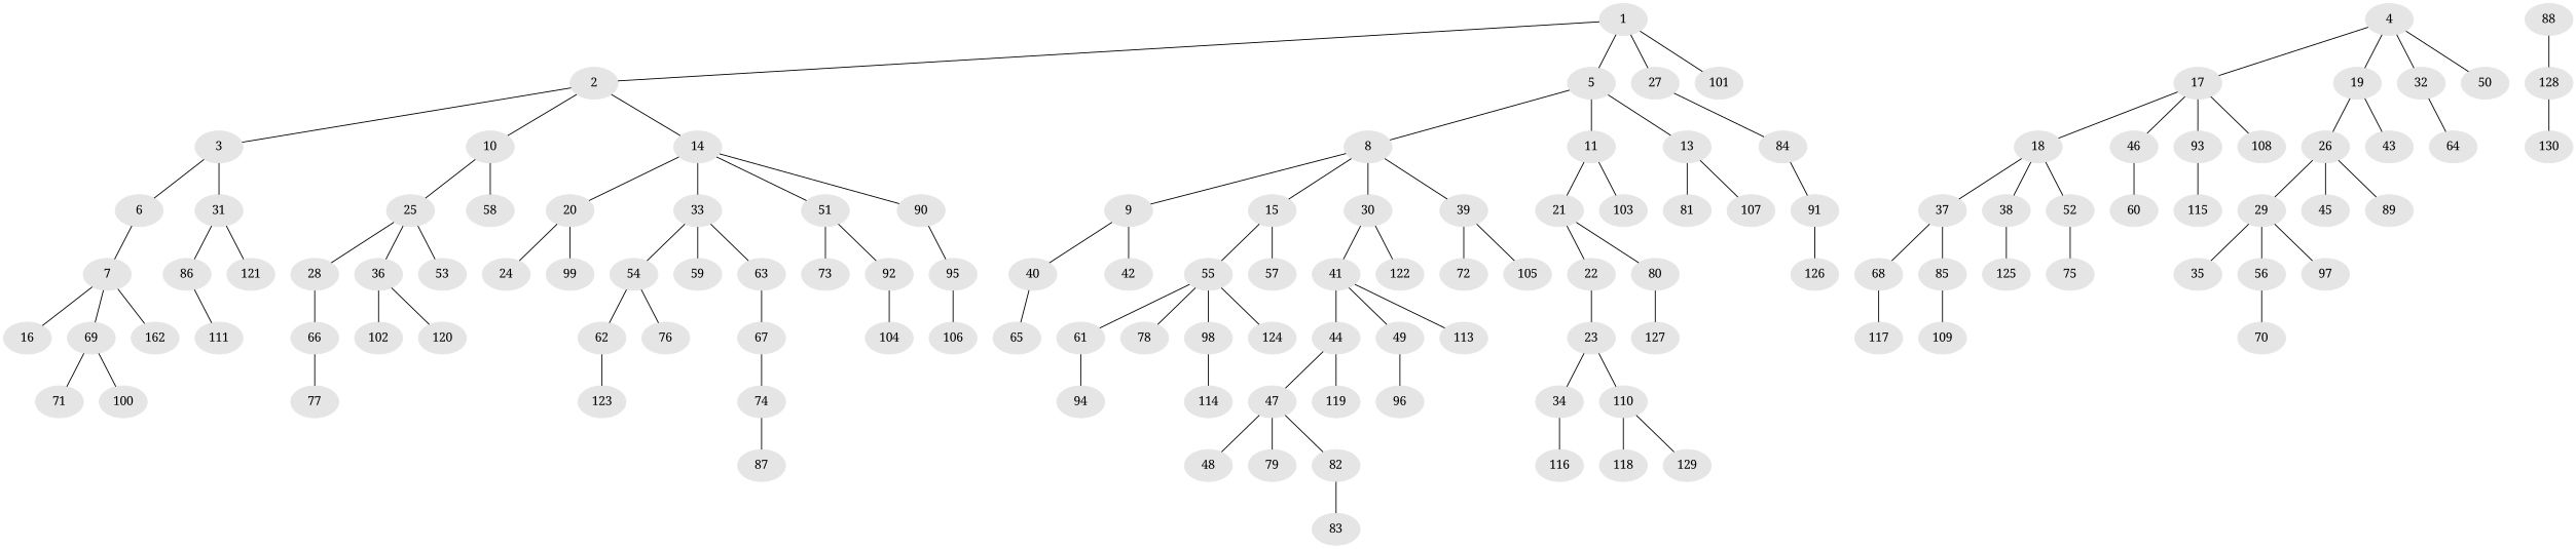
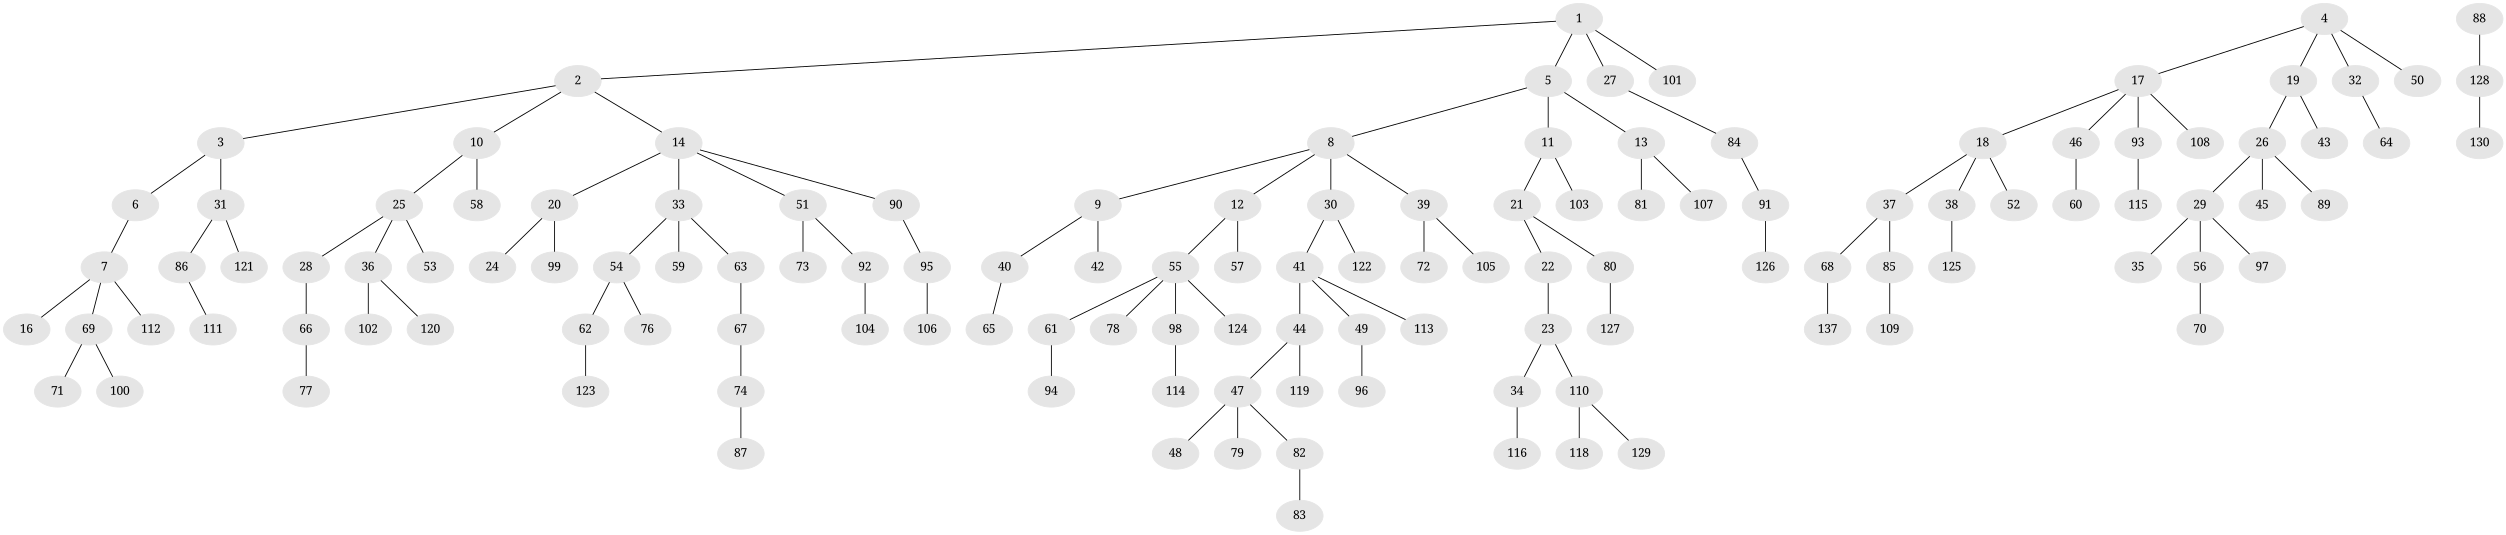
  graph {
    fontname="Noto Serif"
    node [color=gray90 fontname="Noto Serif" style=filled]
    edge [fontname="Noto Serif"]
    1
    2
    5
    27
    101
    3
    10
    14
    4
    17
    19
    32
    50
    8
    11
    13
    84
    6
    31
    25
    58
    20
    33
    51
    90
    7
    86
    121
    18
    46
    93
    108
    26
    43
    64
    9
-   12 [label=15]
+   12
    30
    39
    21
    103
    81
    107
    16
    69
-   112 [label=162]
+   112
    71
    100
    40
    42
    55
    57
    41
    122
    72
    105
    65
    28
    36
    53
    22
    80
    61
    78
    98
    124
    24
    99
    54
    59
    63
    73
    92
    95
    88
    128
    37
    38
    52
    60
    115
    68
    85
    125
-   75
    29
    45
    89
    23
    127
    34
    110
    116
    118
    129
    66
    102
    120
    35
    56
    97
    91
    77
    70
    44
    49
    113
    111
    62
    76
    67
-   117
+   117 [label=137]
    109
    47
    119
    96
    48
    79
    82
    83
    104
    123
    94
    114
    74
    87
    126
    130
    106
    1 -- 2
    1 -- 5
    1 -- 27
    1 -- 101
    2 -- 3
    2 -- 10
    2 -- 14
    5 -- 8
    5 -- 11
    5 -- 13
    27 -- 84
    3 -- 6
    3 -- 31
    10 -- 25
    10 -- 58
    14 -- 20
    14 -- 33
    14 -- 51
    14 -- 90
    4 -- 17
    4 -- 19
    4 -- 32
    4 -- 50
    17 -- 18
    17 -- 46
    17 -- 93
    17 -- 108
    19 -- 26
    19 -- 43
    32 -- 64
    8 -- 9
    8 -- 12
    8 -- 30
    8 -- 39
    11 -- 21
    11 -- 103
    13 -- 81
    13 -- 107
    84 -- 91
    6 -- 7
    31 -- 86
    31 -- 121
    25 -- 28
    25 -- 36
    25 -- 53
    20 -- 24
    20 -- 99
    33 -- 54
    33 -- 59
    33 -- 63
    51 -- 73
    51 -- 92
    90 -- 95
    7 -- 16
    7 -- 69
    7 -- 112
    86 -- 111
    18 -- 37
    18 -- 38
    18 -- 52
    46 -- 60
    93 -- 115
    26 -- 29
    26 -- 45
    26 -- 89
    9 -- 40
    9 -- 42
    12 -- 55
    12 -- 57
    30 -- 41
    30 -- 122
    39 -- 72
    39 -- 105
    21 -- 22
    21 -- 80
    69 -- 71
    69 -- 100
    40 -- 65
    55 -- 61
    55 -- 78
    55 -- 98
    55 -- 124
    41 -- 44
    41 -- 49
    41 -- 113
    28 -- 66
    36 -- 102
    36 -- 120
    22 -- 23
    80 -- 127
    61 -- 94
    98 -- 114
    54 -- 62
    54 -- 76
    63 -- 67
    92 -- 104
    95 -- 106
    88 -- 128
    128 -- 130
    37 -- 68
    37 -- 85
    38 -- 125
-   52 -- 75
    68 -- 117
    85 -- 109
    29 -- 35
    29 -- 56
    29 -- 97
    23 -- 34
    23 -- 110
    34 -- 116
    110 -- 118
    110 -- 129
    66 -- 77
    56 -- 70
    91 -- 126
    44 -- 47
    44 -- 119
    49 -- 96
    62 -- 123
    67 -- 74
    47 -- 48
    47 -- 79
    47 -- 82
    82 -- 83
    74 -- 87
  }
